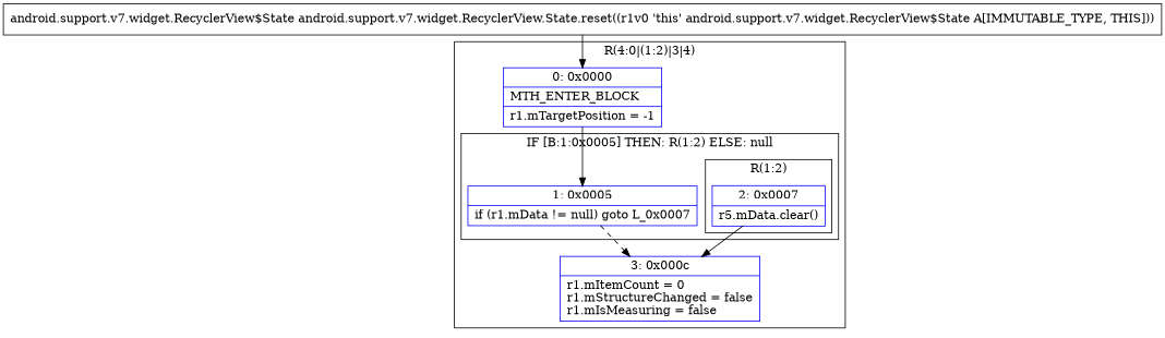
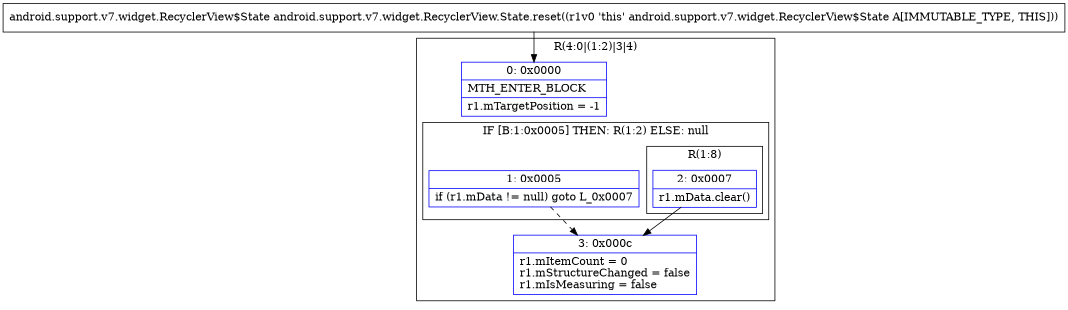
  digraph {
    node [color=blue shape=record]
-   n1 [label="{2\:\ 0x0007|r5.mData.clear()\l}"]
+   n1 [label="{2\:\ 0x0007|r1.mData.clear()\l}"]
    n2 [label="{1\:\ 0x0005|if (r1.mData != null) goto L_0x0007\l}"]
    n3 [label="{0\:\ 0x0000|MTH_ENTER_BLOCK\l|r1.mTargetPosition = \-1\l}"]
    n4 [label="{3\:\ 0x000c|r1.mItemCount = 0\lr1.mStructureChanged = false\lr1.mIsMeasuring = false\l}"]
    n5 [label="{android.support.v7.widget.RecyclerView$State android.support.v7.widget.RecyclerView.State.reset((r1v0 'this' android.support.v7.widget.RecyclerView$State A[IMMUTABLE_TYPE, THIS])) }" color=""]
    subgraph cluster_1 {
      label="R(4:0|(1:2)|3|4)"
      n3
      n4
      subgraph cluster_2 {
        label="IF [B:1:0x0005] THEN: R(1:2) ELSE: null"
        n2
        subgraph cluster_3 {
-         label="R(1:2)"
+         label="R(1:8)"
          n1
        }
      }
    }
    n1 -> n4
    n2 -> n4 [style=dashed]
-   n3 -> n2
    n5 -> n3
  }
